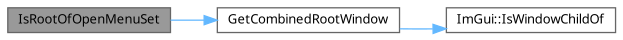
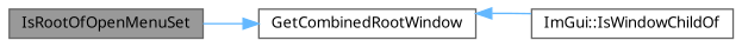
  digraph {
    fontname="Noto Sans"
    rankdir=LR
    node [color=grey40 fillcolor=white fontname="Noto Sans" fontsize=10 shape=box style=filled]
    edge [color=steelblue1 fontname="Noto Sans" fontsize=10 labelfontname=Helvetica labelfontsize=10 style=solid]
    n1 [color=gray40 fillcolor=grey60 fontcolor=black height=0.2 label=IsRootOfOpenMenuSet width=0.4]
    n2 [height=0.2 label=GetCombinedRootWindow width=0.4]
    n3 [height=0.2 label="ImGui::IsWindowChildOf" width=0.4]
    n1 -> n2
-   n2 -> n3
+   n3 -> n2
  }
